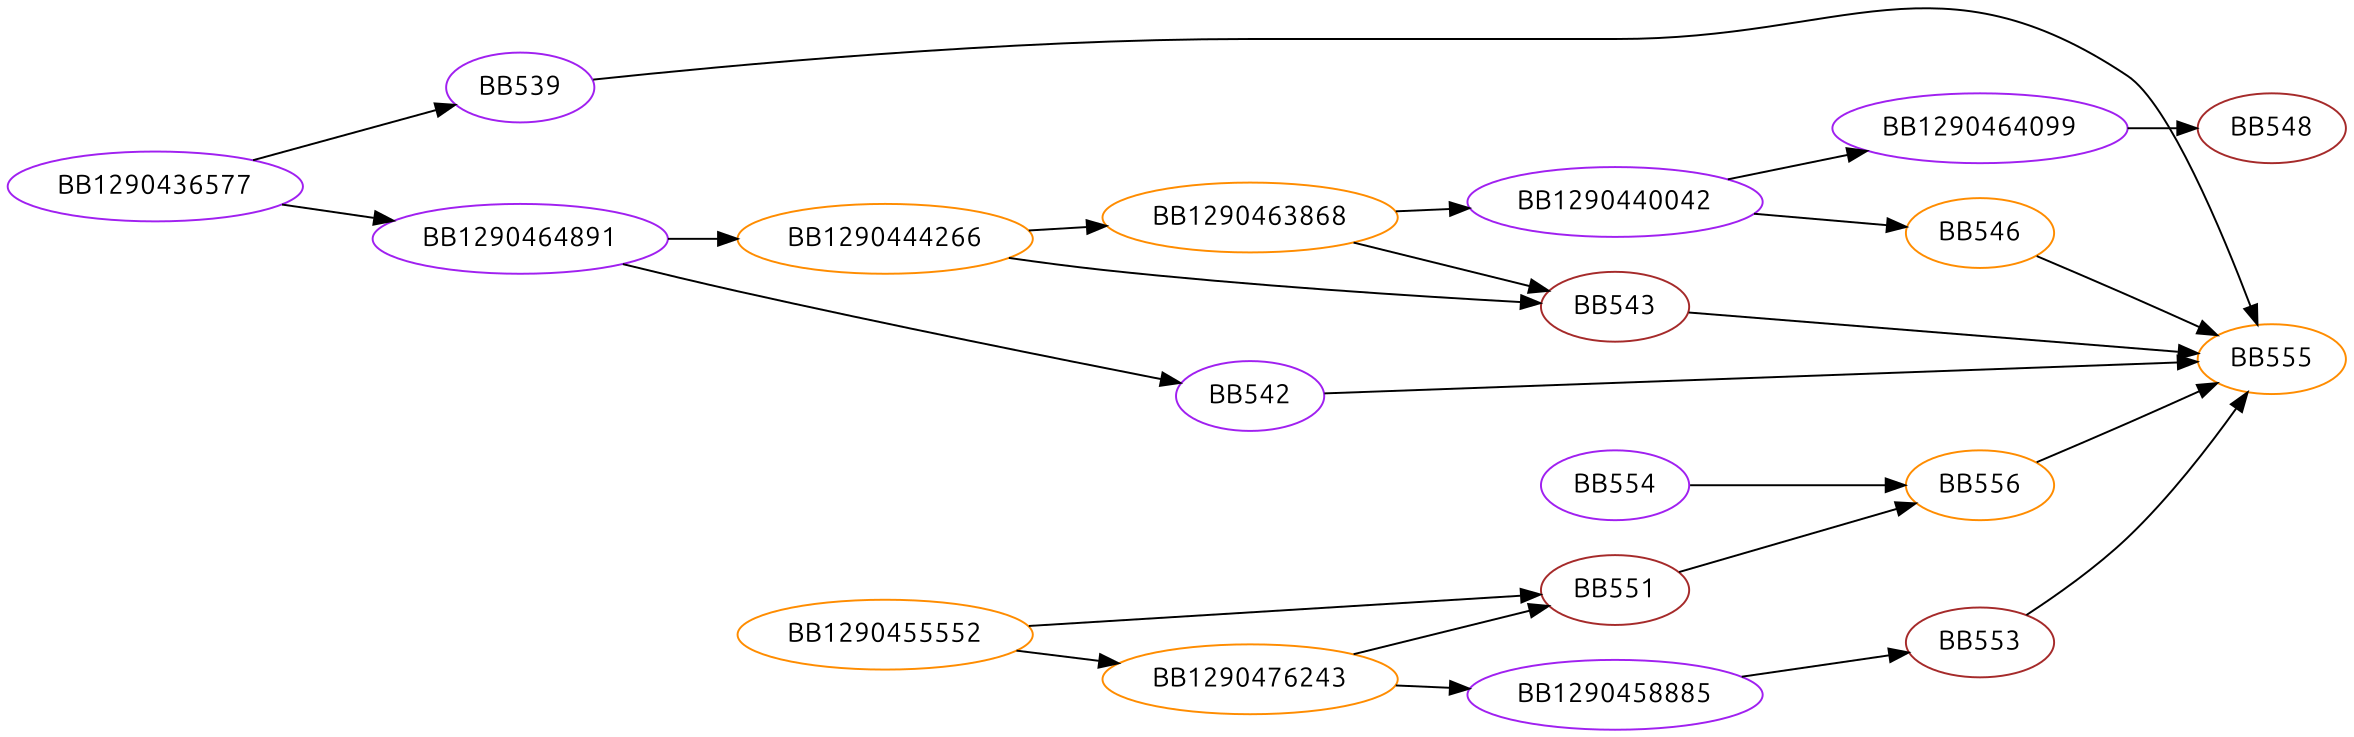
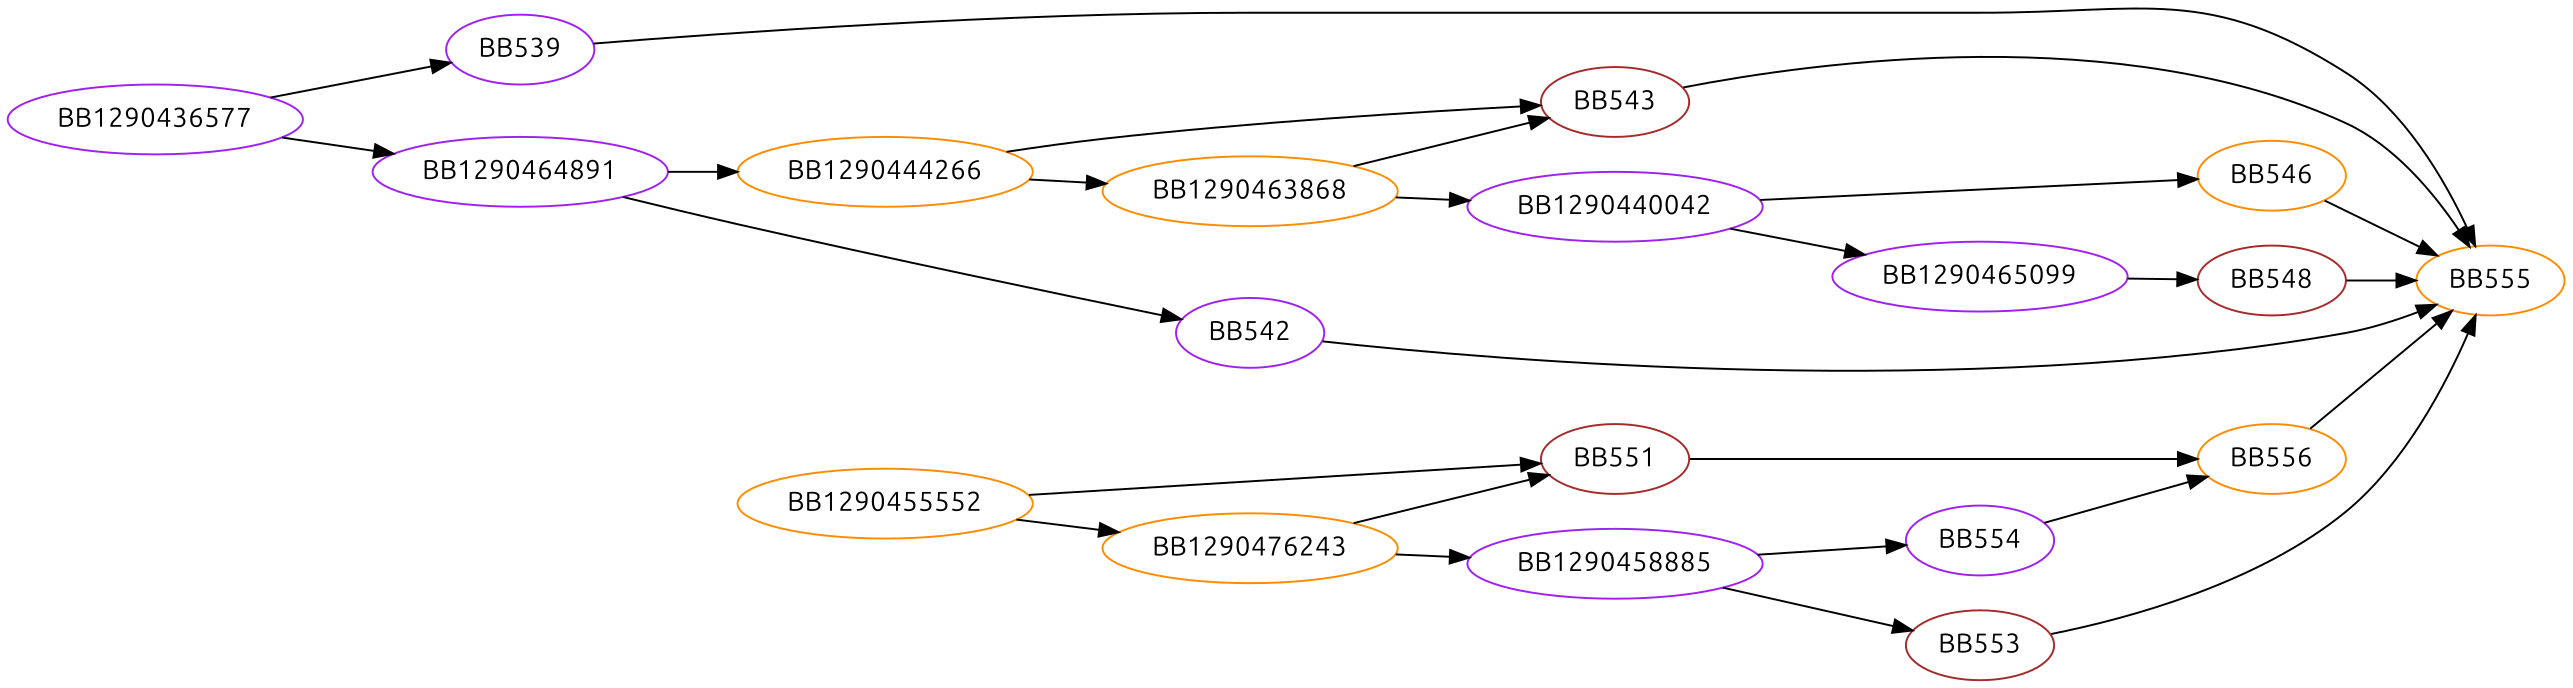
  digraph {
    fontname=Ubuntu
    rankdir=LR
    node [color=purple fontname=Ubuntu]
    edge [fontname=Ubuntu]
    BB1290436577
    BB539
    BB1290464891
    BB555 [color=darkorange]
    BB1290444266 [color=darkorange]
    BB542
    BB543 [color=brown]
    BB1290463868 [color=darkorange]
    BB1290440042
    BB546 [color=darkorange]
-   BB1290464099
+   BB1290464099 [label=BB1290465099]
    BB548 [color=brown]
    BB1290455552 [color=darkorange]
    BB1290476243 [color=darkorange]
    BB551 [color=brown]
    BB1290458885
    BB556 [color=darkorange]
    BB553 [color=brown]
    BB554
    BB1290436577 -> BB539
    BB1290436577 -> BB1290464891
    BB539 -> BB555
    BB1290464891 -> BB1290444266
    BB1290464891 -> BB542
    BB1290444266 -> BB543
    BB1290444266 -> BB1290463868
    BB542 -> BB555
    BB543 -> BB555
    BB1290463868 -> BB543
    BB1290463868 -> BB1290440042
    BB1290440042 -> BB546
    BB1290440042 -> BB1290464099
    BB546 -> BB555
    BB1290464099 -> BB548
+   BB548 -> BB555
    BB1290455552 -> BB1290476243
    BB1290455552 -> BB551
    BB1290476243 -> BB551
    BB1290476243 -> BB1290458885
    BB551 -> BB556
    BB1290458885 -> BB553
+   BB1290458885 -> BB554
    BB556 -> BB555
    BB553 -> BB555
    BB554 -> BB556
  }
